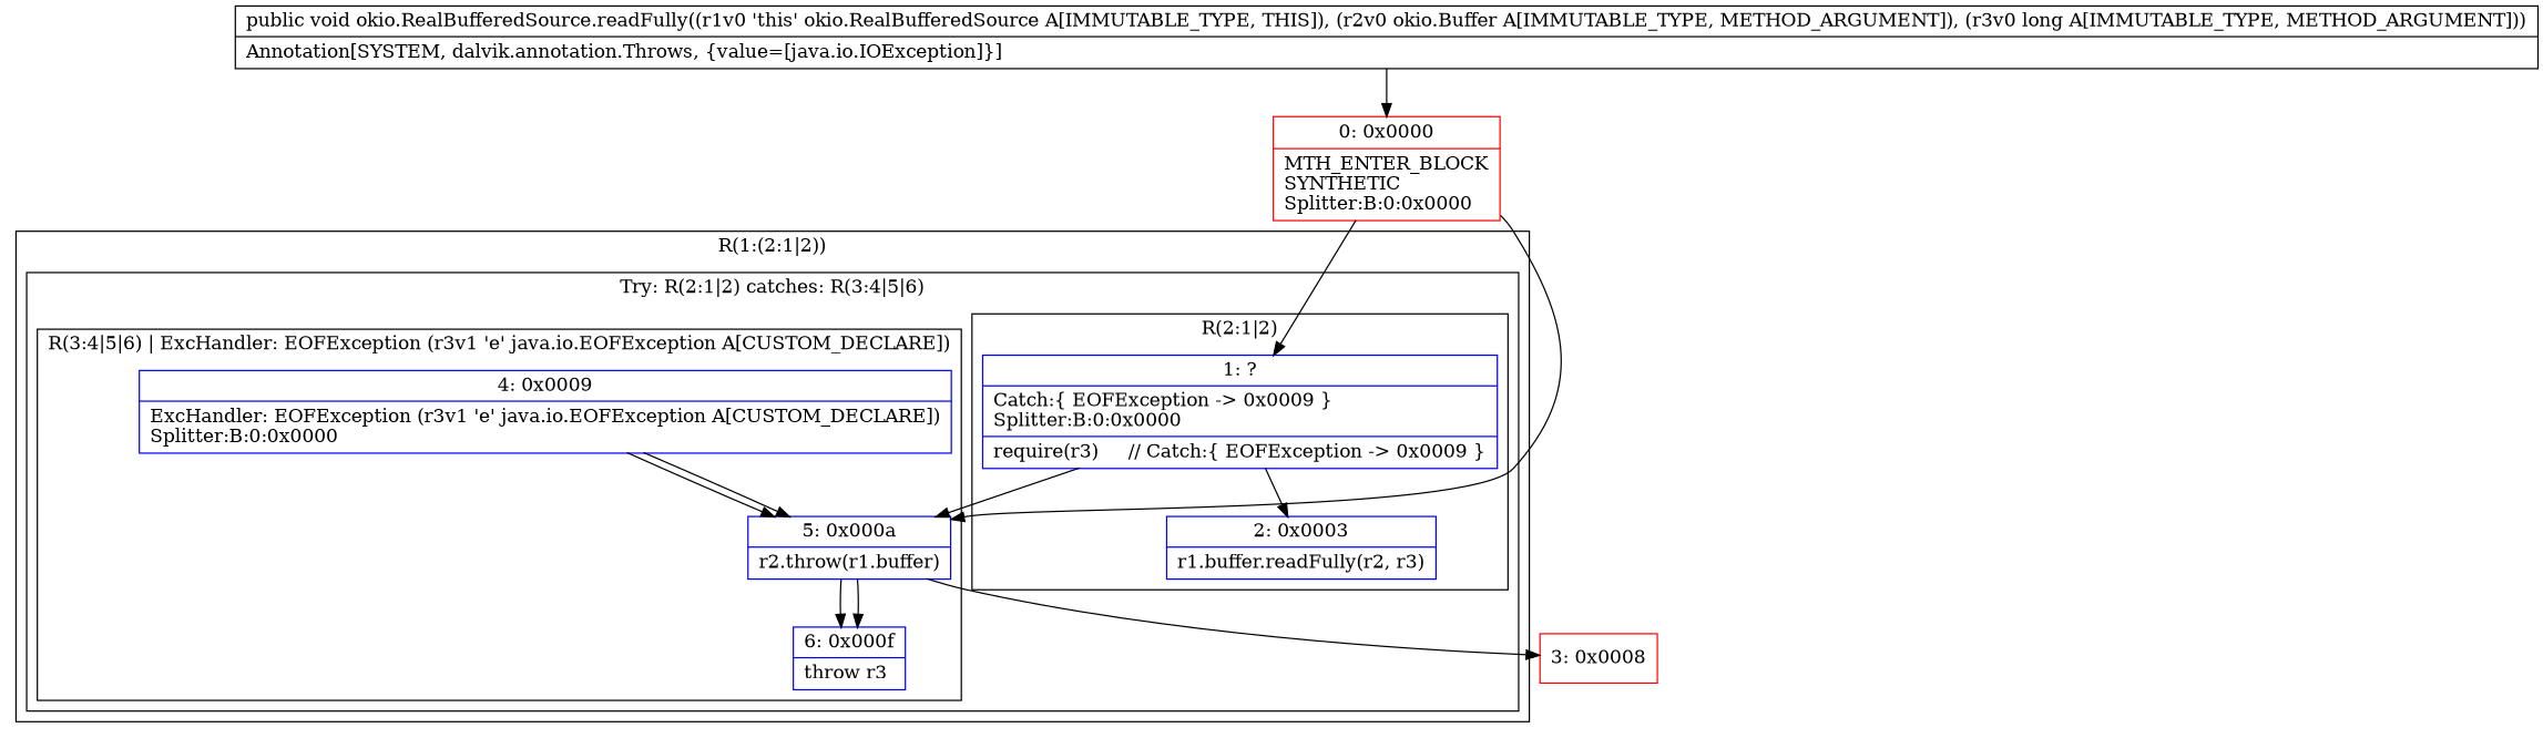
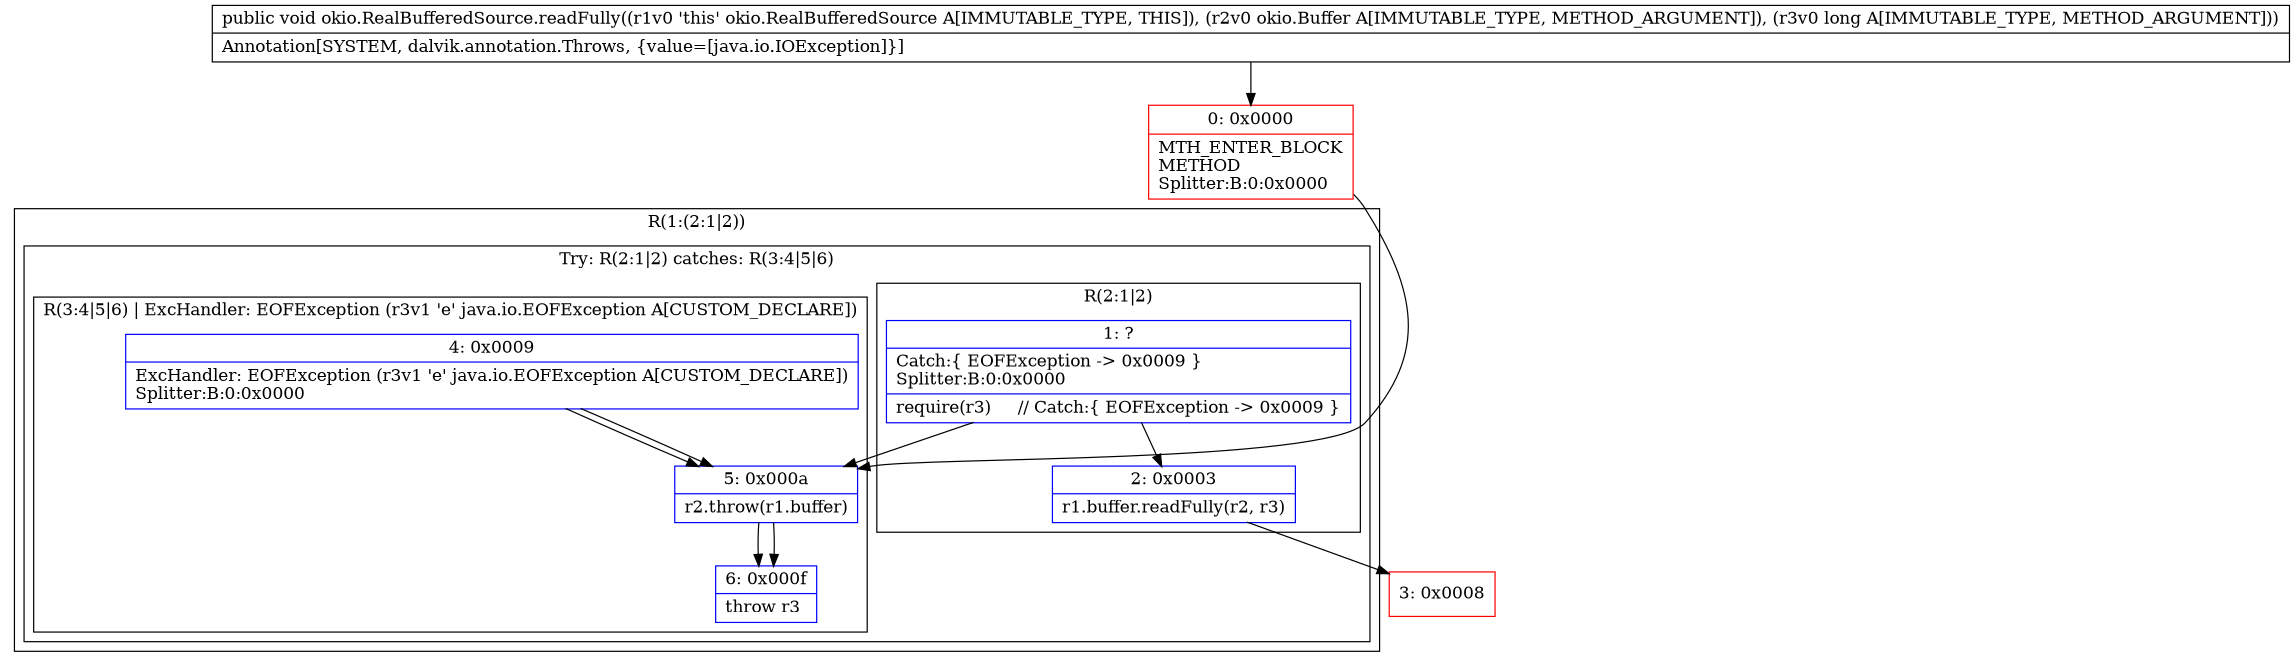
  digraph {
    node [color=blue shape=record]
    n1 [label="{1\:\ ?|Catch:\{ EOFException \-\> 0x0009 \}\lSplitter:B:0:0x0000\l|require(r3)     \/\/ Catch:\{ EOFException \-\> 0x0009 \}\l}"]
    n2 [label="{2\:\ 0x0003|r1.buffer.readFully(r2, r3)\l}"]
    n3 [label="{4\:\ 0x0009|ExcHandler: EOFException (r3v1 'e' java.io.EOFException A[CUSTOM_DECLARE])\lSplitter:B:0:0x0000\l}"]
    n4 [label="{5\:\ 0x000a|r2.throw(r1.buffer)\l}"]
    n5 [label="{6\:\ 0x000f|throw r3\l}"]
    n6 [color=red label="{3\:\ 0x0008}"]
-   n7 [color=red label="{0\:\ 0x0000|MTH_ENTER_BLOCK\lSYNTHETIC\lSplitter:B:0:0x0000\l}"]
+   n7 [color=red label="{0\:\ 0x0000|MTH_ENTER_BLOCK\lMETHOD\lSplitter:B:0:0x0000\l}"]
    n8 [label="{public void okio.RealBufferedSource.readFully((r1v0 'this' okio.RealBufferedSource A[IMMUTABLE_TYPE, THIS]), (r2v0 okio.Buffer A[IMMUTABLE_TYPE, METHOD_ARGUMENT]), (r3v0 long A[IMMUTABLE_TYPE, METHOD_ARGUMENT]))  | Annotation[SYSTEM, dalvik.annotation.Throws, \{value=[java.io.IOException]\}]\l}" color=""]
    subgraph cluster_1 {
      label="R(1:(2:1|2))"
      subgraph cluster_2 {
        label="Try: R(2:1|2) catches: R(3:4|5|6)"
        subgraph cluster_3 {
          label="R(2:1|2)"
          n1
          n2
        }
        subgraph cluster_4 {
          label="R(3:4|5|6) | ExcHandler: EOFException (r3v1 'e' java.io.EOFException A[CUSTOM_DECLARE])\l"
          n3
          n4
          n5
        }
      }
    }
    subgraph cluster_5 {
      label="R(3:4|5|6) | ExcHandler: EOFException (r3v1 'e' java.io.EOFException A[CUSTOM_DECLARE])\l"
    }
    n1 -> n2
    n1 -> n4
-   n4 -> n6
+   n2 -> n6
    n3 -> n4
    n3 -> n4
    n4 -> n5
    n4 -> n5
-   n7 -> n1
    n7 -> n4
    n8 -> n7
  }
